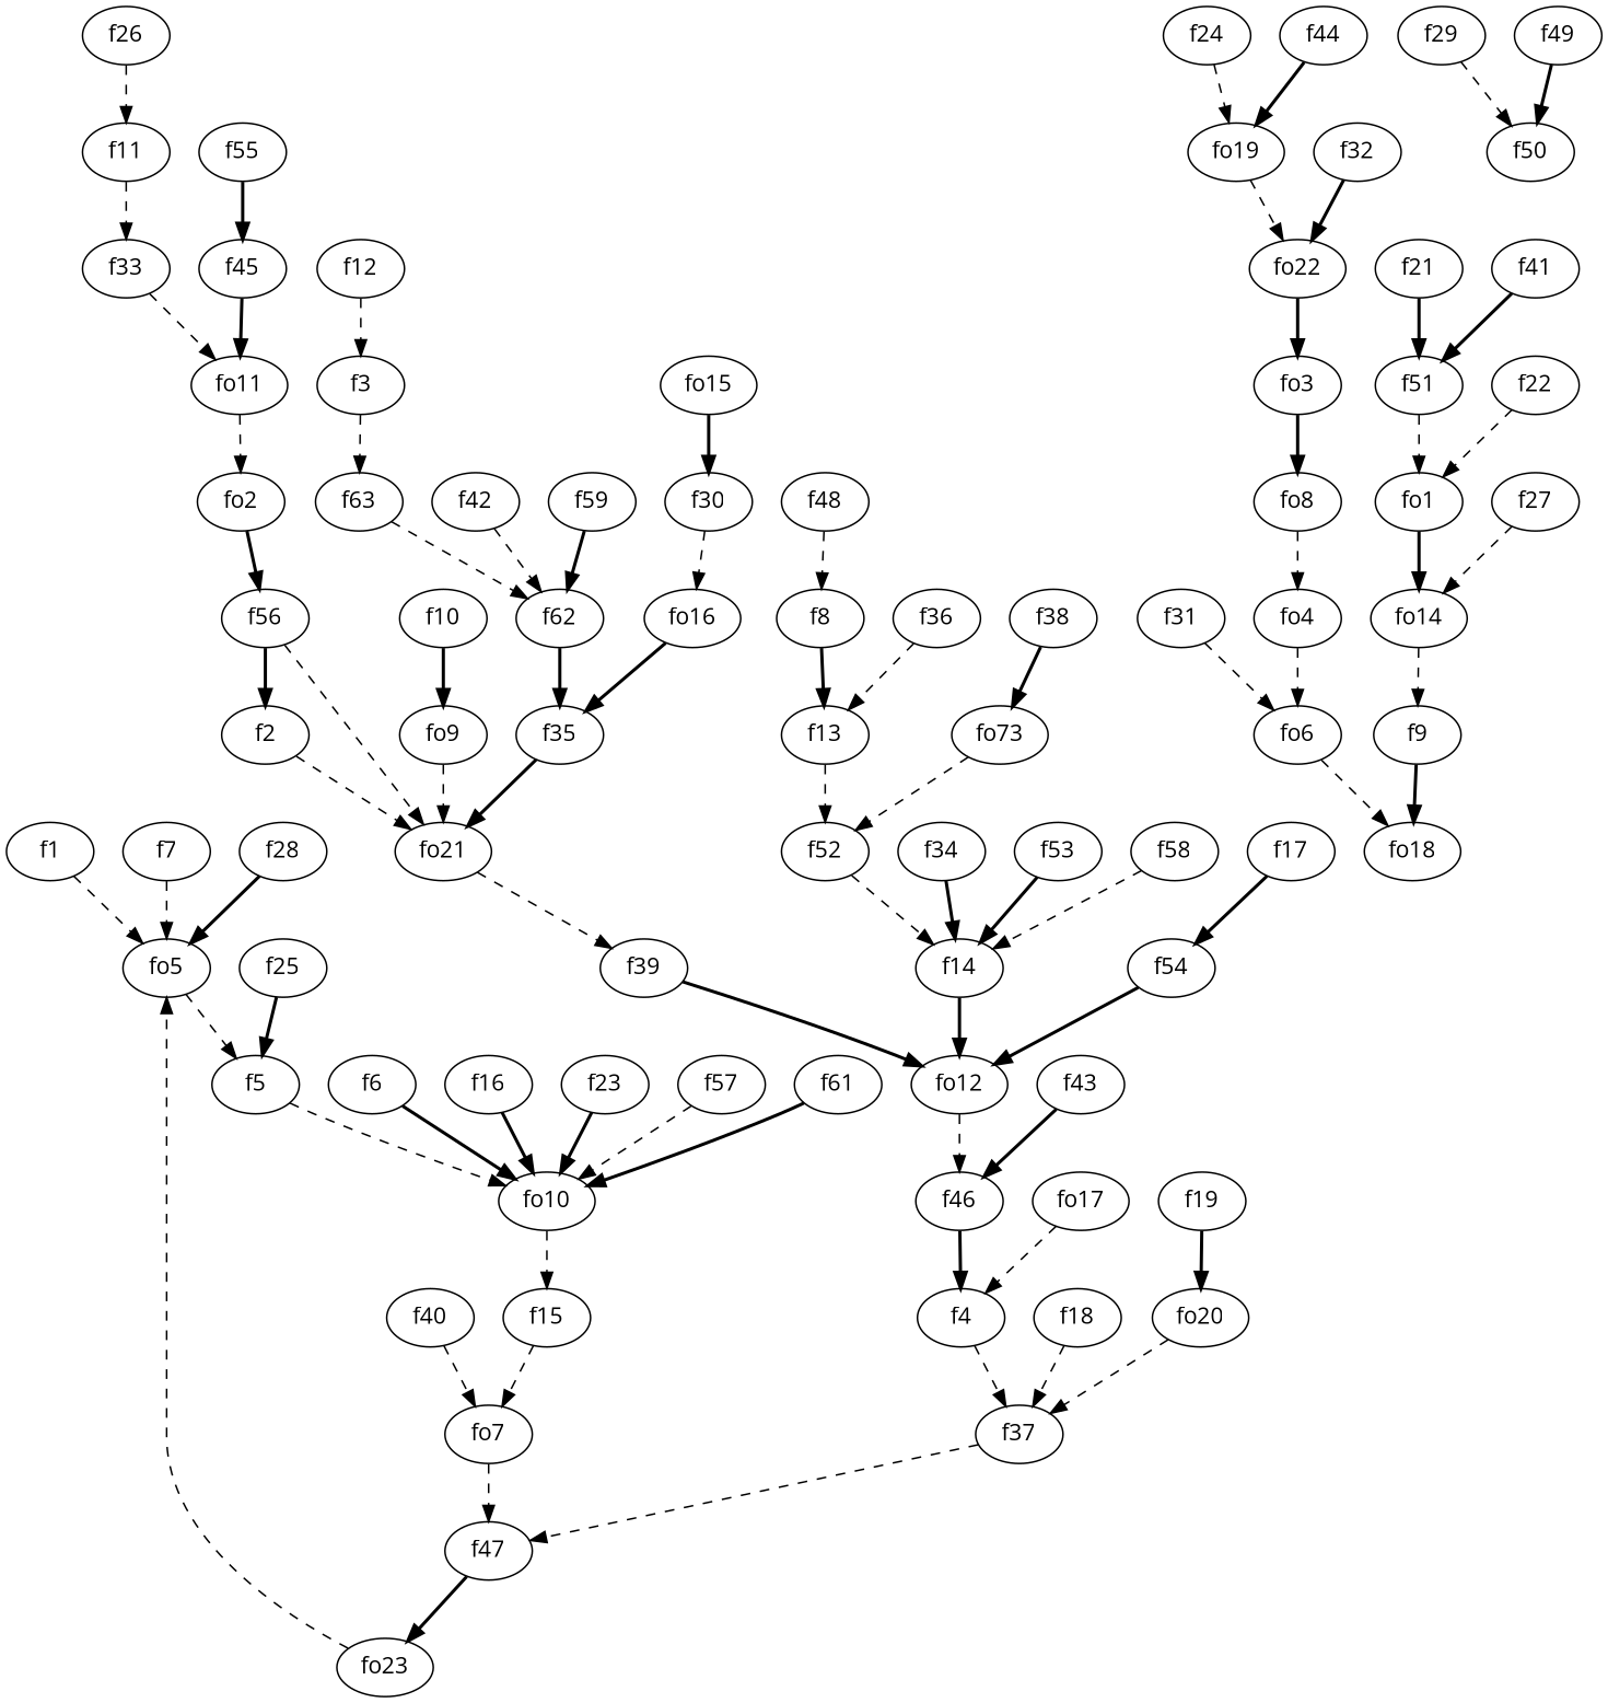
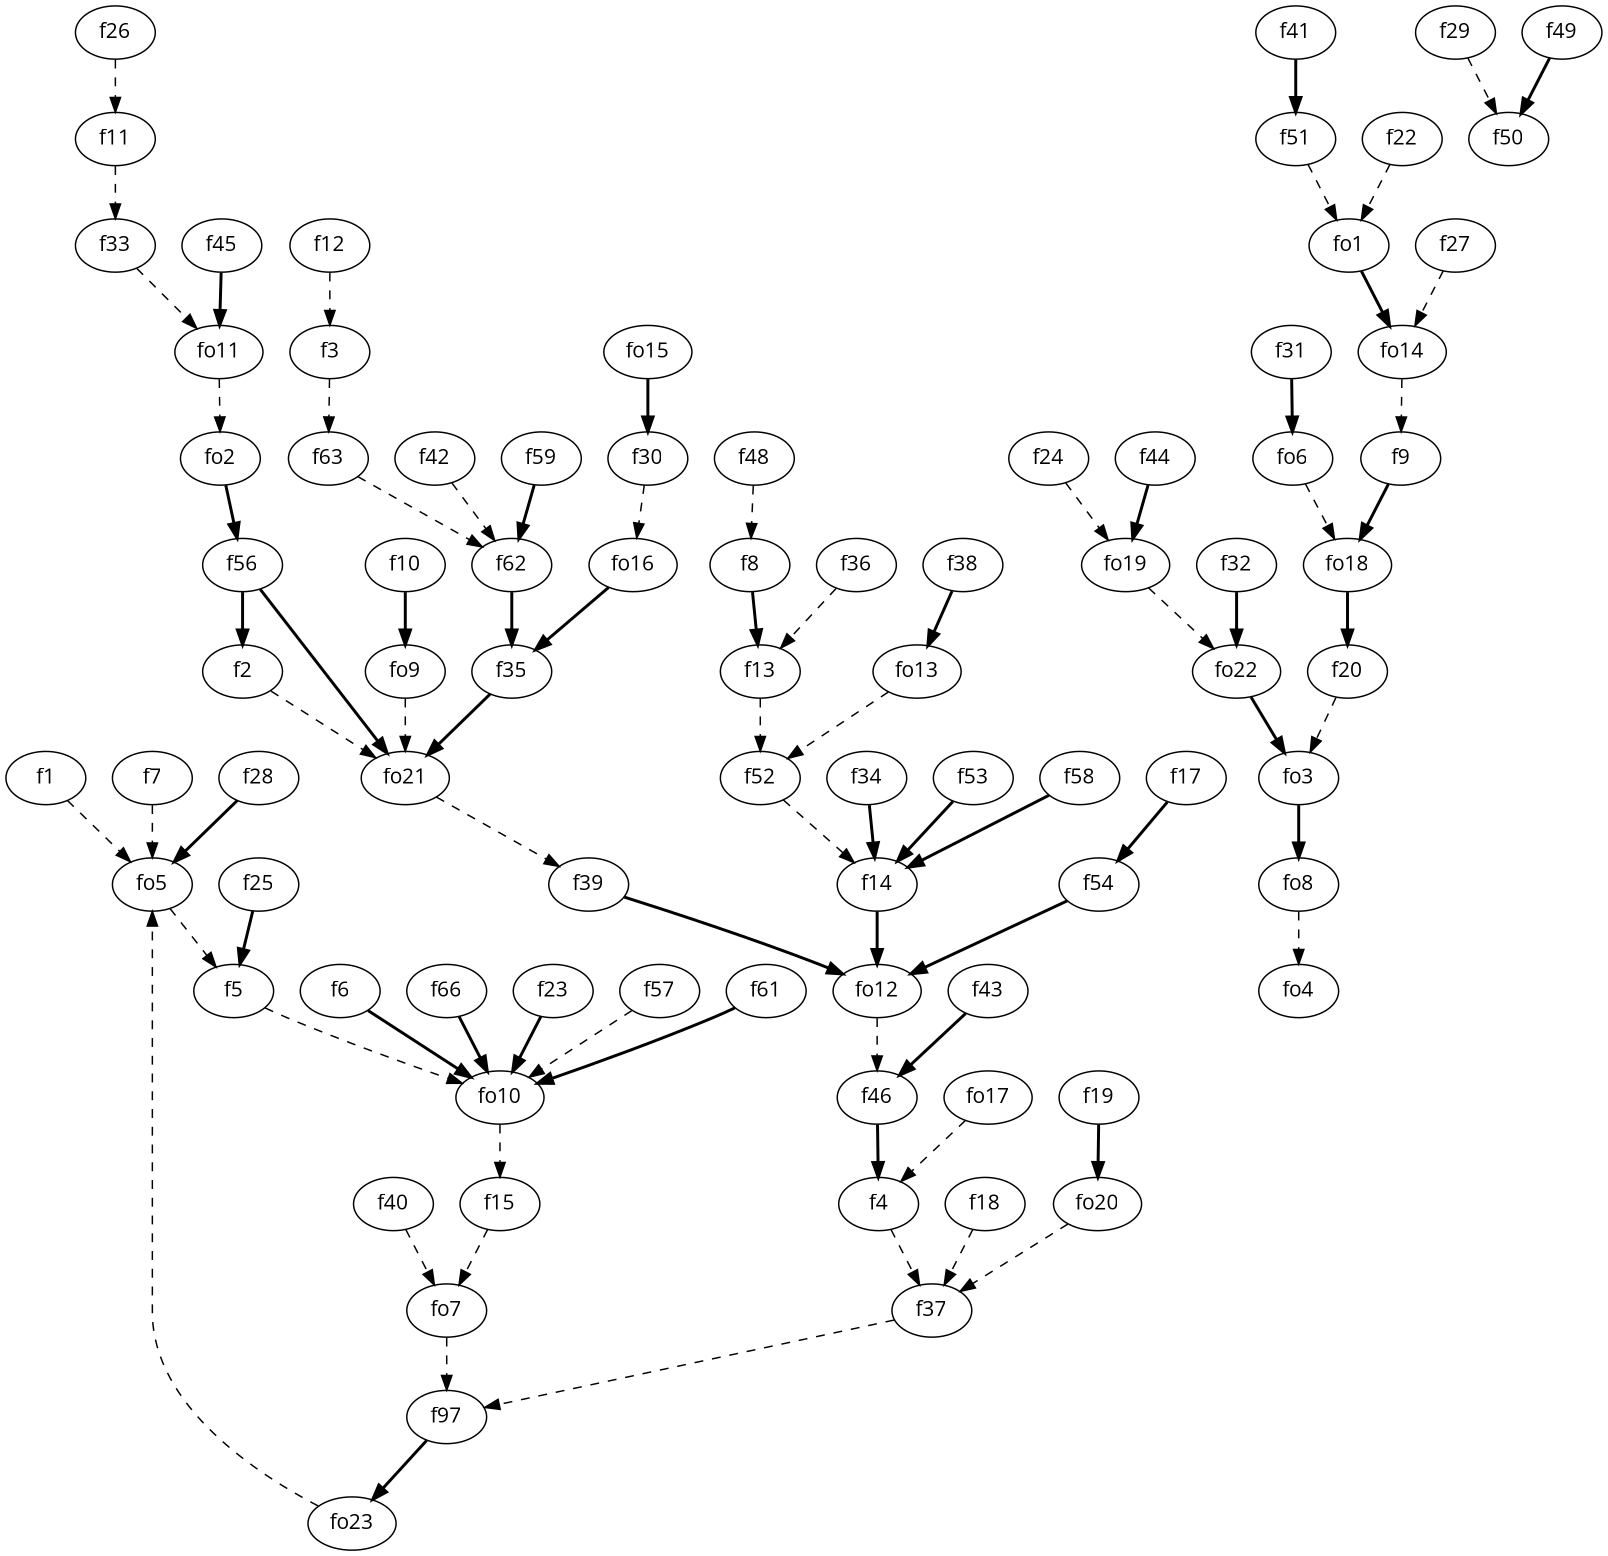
  strict digraph {
    fontname="Open Sans"
    node [fontname="Open Sans"]
    edge [fontname="Open Sans" style=dashed weight=2]
    f1
    fo5
    f5
    f2
    fo21
    f39
    n7 [label=f63]
    f3
    f62
    f4
    f37
-   f47
+   f47 [label=f97]
    fo10
    f15
    f6
    f7
    f8
    f13
    f52
    f9
    fo18
+   f20
    f10
    fo9
    f11
    f33
    fo11
    f12
    f14
    fo12
    f46
    fo7
-   f16
+   f16 [label=f66]
    f17
    f54
    f18
    f19
    fo20
    fo3
    fo8
-   f21
    f51
    fo1
    f22
    fo14
    f23
    f24
    fo19
    fo22
    f25
    f26
    f27
    f28
    f29
    f50
    f30
    fo16
    f35
    f31
    fo6
    f32
    fo2
    f34
    f36
    fo23
    f38
-   fo13 [label=fo73]
+   fo13
    f40
    f41
    f42
    f43
    f44
    f45
    f48
    f49
    f56
    f53
-   f55
    f57
    f58
    f59
    f61
    fo4
    fo15
    fo17
    f1 -> fo5
    fo5 -> f5
    f5 -> fo10
    f2 -> fo21
    fo21 -> f39
    f39 -> fo12 [style=bold]
    n7 -> f62
    f3 -> n7
    f62 -> f35 [style=bold]
    f4 -> f37
    f37 -> f47
    f47 -> fo23 [style=bold]
    fo10 -> f15
    f15 -> fo7
    f6 -> fo10 [style=bold]
    f7 -> fo5
    f8 -> f13 [style=bold]
    f13 -> f52
    f52 -> f14
    f9 -> fo18 [style=bold]
+   fo18 -> f20 [style=bold]
+   f20 -> fo3
    f10 -> fo9 [style=bold]
    fo9 -> fo21
    f11 -> f33
    f33 -> fo11
    fo11 -> fo2
    f12 -> f3
    f14 -> fo12 [style=bold]
    fo12 -> f46
    f46 -> f4 [style=bold]
    fo7 -> f47
    f16 -> fo10 [style=bold]
    f17 -> f54 [style=bold]
    f54 -> fo12 [style=bold]
    f18 -> f37
    f19 -> fo20 [style=bold]
    fo20 -> f37
    fo3 -> fo8 [style=bold]
    fo8 -> fo4
-   f21 -> f51 [style=bold]
    f51 -> fo1
    fo1 -> fo14 [style=bold]
    f22 -> fo1
    fo14 -> f9
    f23 -> fo10 [style=bold]
    f24 -> fo19
    fo19 -> fo22
    fo22 -> fo3 [style=bold]
    f25 -> f5 [style=bold]
    f26 -> f11
    f27 -> fo14
    f28 -> fo5 [style=bold]
    f29 -> f50
    f30 -> fo16
    fo16 -> f35 [style=bold]
    f35 -> fo21 [style=bold]
-   f31 -> fo6
+   f31 -> fo6 [style=bold]
    fo6 -> fo18
    f32 -> fo22 [style=bold]
    fo2 -> f56 [style=bold]
    f34 -> f14 [style=bold]
    f36 -> f13
    fo23 -> fo5
    f38 -> fo13 [style=bold]
    fo13 -> f52
    f40 -> fo7
    f41 -> f51 [style=bold]
    f42 -> f62
    f43 -> f46 [style=bold]
    f44 -> fo19 [style=bold]
    f45 -> fo11 [style=bold]
    f48 -> f8
    f49 -> f50 [style=bold]
    f56 -> f2 [style=bold]
-   f56 -> fo21
+   f56 -> fo21 [style=bold]
    f53 -> f14 [style=bold]
-   f55 -> f45 [style=bold]
    f57 -> fo10
-   f58 -> f14
+   f58 -> f14 [style=bold]
    f59 -> f62 [style=bold]
    f61 -> fo10 [style=bold]
-   fo4 -> fo6
    fo15 -> f30 [style=bold]
    fo17 -> f4
  }
